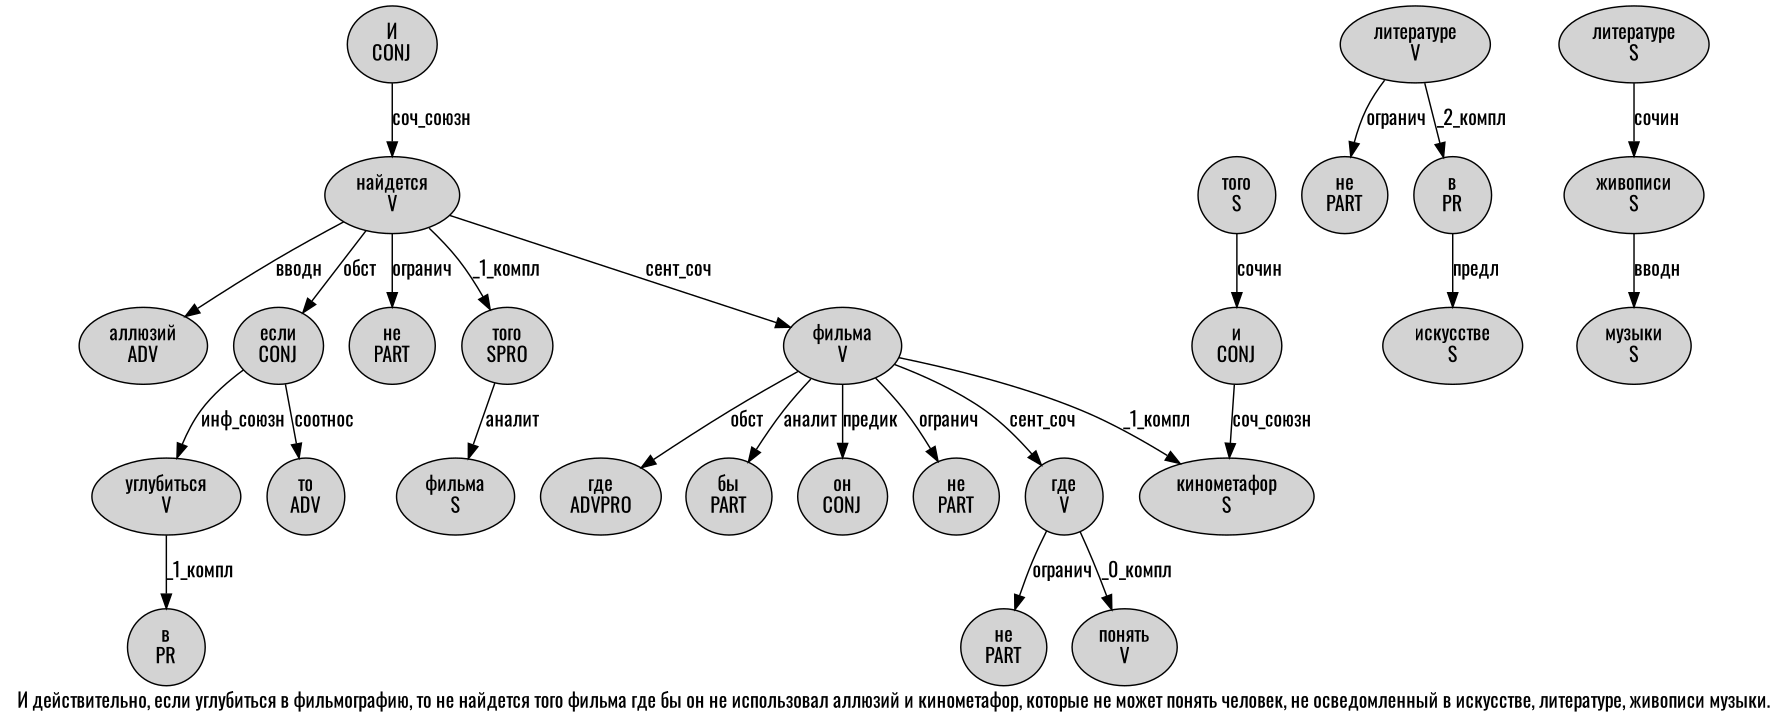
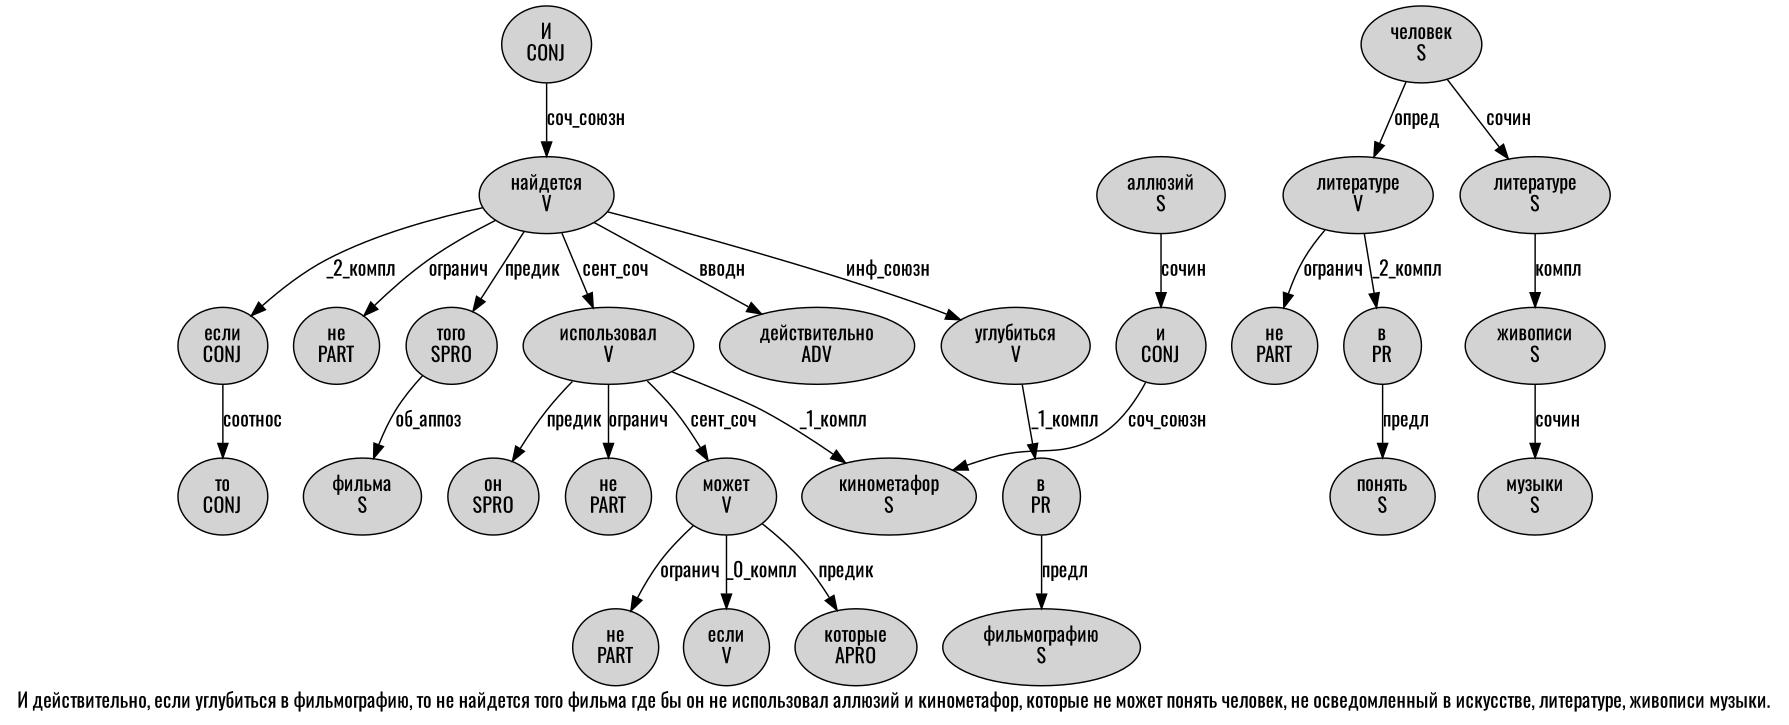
  digraph {
    fontname=Oswald
    label="И действительно, если углубиться в фильмографию, то не найдется того фильма где бы он не использовал аллюзий и кинометафор, которые не может понять человек, не осведомленный в искусстве, литературе, живописи музыки."
    node [fillcolor=lightgray fontname=Oswald penwidth=1 shape=ellipse style=filled]
    edge [fontname=Oswald]
    n1 [label="И\nCONJ"]
    n2 [label="найдется\nV"]
-   n3 [label="аллюзий\nADV"]
+   n3 [label="действительно\nADV"]
    n4 [label="если\nCONJ"]
    n5 [label="не\nPART"]
    n6 [label="того\nSPRO"]
-   n7 [label="фильма\nV"]
+   n7 [label="использовал\nV"]
    n8 [label="углубиться\nV"]
-   n9 [label="то\nADV"]
+   n9 [label="то\nCONJ"]
    n10 [label="в\nPR"]
+   n11 [label="фильмографию\nS"]
    n12 [label="фильма\nS"]
-   n13 [label="где\nADVPRO"]
-   n14 [label="бы\nPART"]
-   n15 [label="он\nCONJ"]
+   n15 [label="он\nSPRO"]
    n16 [label="не\nPART"]
-   n17 [label="где\nV"]
+   n17 [label="может\nV"]
    n18 [label="кинометафор\nS"]
-   n19 [label="того\nS"]
+   n19 [label="аллюзий\nS"]
    n20 [label="и\nCONJ"]
+   n21 [label="которые\nAPRO"]
    n22 [label="не\nPART"]
-   n23 [label="понять\nV"]
+   n23 [label="если\nV"]
+   n24 [label="человек\nS"]
    n25 [label="литературе\nV"]
    n26 [label="литературе\nS"]
    n27 [label="не\nPART"]
    n28 [label="в\nPR"]
    n29 [label="живописи\nS"]
-   n30 [label="искусстве\nS"]
+   n30 [label="понять\nS"]
    n31 [label="музыки\nS"]
    n1 -> n2 [label="соч_союзн"]
    n2 -> n3 [label="вводн"]
-   n2 -> n4 [label="обст"]
+   n2 -> n4 [label="_2_компл"]
    n2 -> n5 [label="огранич"]
-   n2 -> n6 [label="_1_компл"]
+   n2 -> n6 [label="предик"]
    n2 -> n7 [label="сент_соч"]
-   n4 -> n8 [label="инф_союзн"]
+   n2 -> n8 [label="инф_союзн"]
    n4 -> n9 [label="соотнос"]
-   n6 -> n12 [label="аналит"]
-   n7 -> n13 [label="обст"]
-   n7 -> n14 [label="аналит"]
+   n6 -> n12 [label="об_аппоз"]
    n7 -> n15 [label="предик"]
    n7 -> n16 [label="огранич"]
    n7 -> n17 [label="сент_соч"]
    n7 -> n18 [label="_1_компл"]
    n8 -> n10 [label="_1_компл"]
+   n10 -> n11 [label="предл"]
+   n17 -> n21 [label="предик"]
    n17 -> n22 [label="огранич"]
    n17 -> n23 [label="_0_компл"]
    n19 -> n20 [label="сочин"]
    n20 -> n18 [label="соч_союзн"]
+   n24 -> n25 [label="опред"]
+   n24 -> n26 [label="сочин"]
    n25 -> n27 [label="огранич"]
    n25 -> n28 [label="_2_компл"]
-   n26 -> n29 [label="сочин"]
+   n26 -> n29 [label="компл"]
    n28 -> n30 [label="предл"]
-   n29 -> n31 [label="вводн"]
+   n29 -> n31 [label="сочин"]
  }
